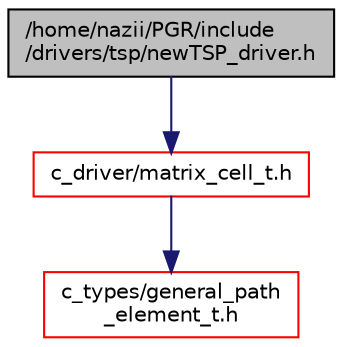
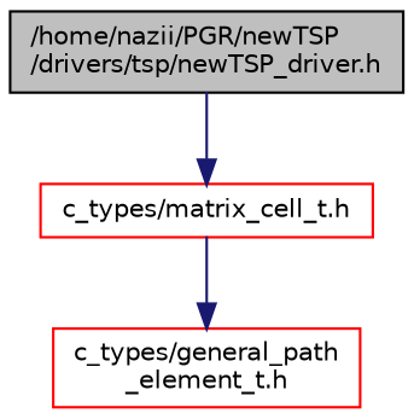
  digraph {
    node [color=red fillcolor=white fontname=Helvetica fontsize=10 shape=record style=filled]
    edge [color=midnightblue fontname=Helvetica fontsize=10 labelfontname=Helvetica labelfontsize=10 style=solid]
-   n1 [color=black fillcolor=grey75 fontcolor=black height=0.2 label="/home/nazii/PGR/include\l/drivers/tsp/newTSP_driver.h" width=0.4]
-   n2 [height=0.2 label="c_driver/matrix_cell_t.h" width=0.4]
+   n1 [color=black fillcolor=grey75 fontcolor=black height=0.2 label="/home/nazii/PGR/newTSP\l/drivers/tsp/newTSP_driver.h" width=0.4]
+   n2 [height=0.2 label="c_types/matrix_cell_t.h" width=0.4]
    n3 [height=0.2 label="c_types/general_path\l_element_t.h" width=0.4]
    n1 -> n2
    n2 -> n3
  }
